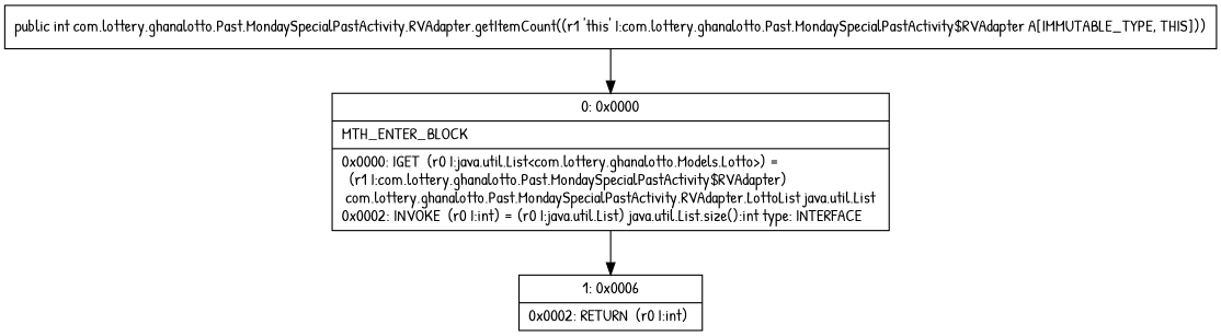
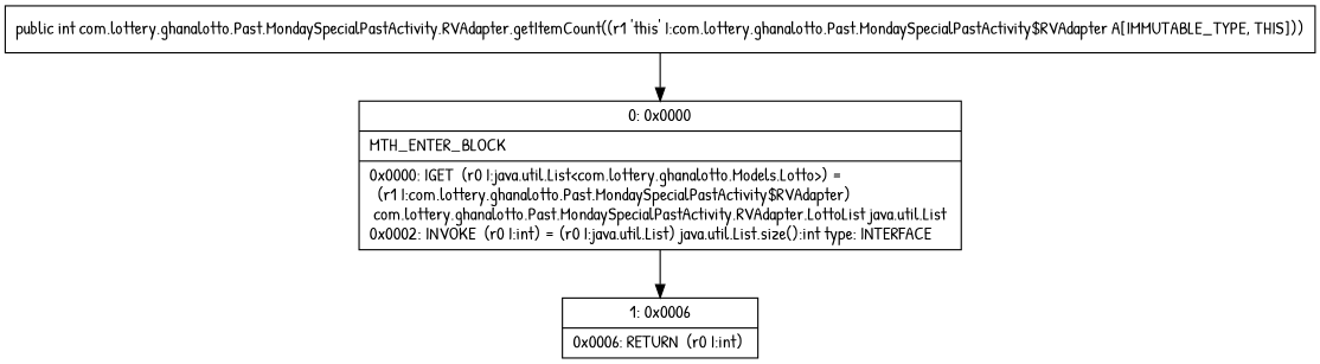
  digraph {
    fontname="Patrick Hand"
    node [shape=record fontname="Patrick Hand"]
    edge [fontname="Patrick Hand"]
    n1 [label="{0\:\ 0x0000|MTH_ENTER_BLOCK\l|0x0000: IGET  (r0 I:java.util.List\<com.lottery.ghanalotto.Models.Lotto\>) = \l  (r1 I:com.lottery.ghanalotto.Past.MondaySpecialPastActivity$RVAdapter)\l com.lottery.ghanalotto.Past.MondaySpecialPastActivity.RVAdapter.LottoList java.util.List \l0x0002: INVOKE  (r0 I:int) = (r0 I:java.util.List) java.util.List.size():int type: INTERFACE \l}"]
-   n2 [label="{1\:\ 0x0006|0x0002: RETURN  (r0 I:int) \l}"]
+   n2 [label="{1\:\ 0x0006|0x0006: RETURN  (r0 I:int) \l}"]
    n3 [label="{public int com.lottery.ghanalotto.Past.MondaySpecialPastActivity.RVAdapter.getItemCount((r1 'this' I:com.lottery.ghanalotto.Past.MondaySpecialPastActivity$RVAdapter A[IMMUTABLE_TYPE, THIS])) }"]
    n1 -> n2
    n3 -> n1
  }
